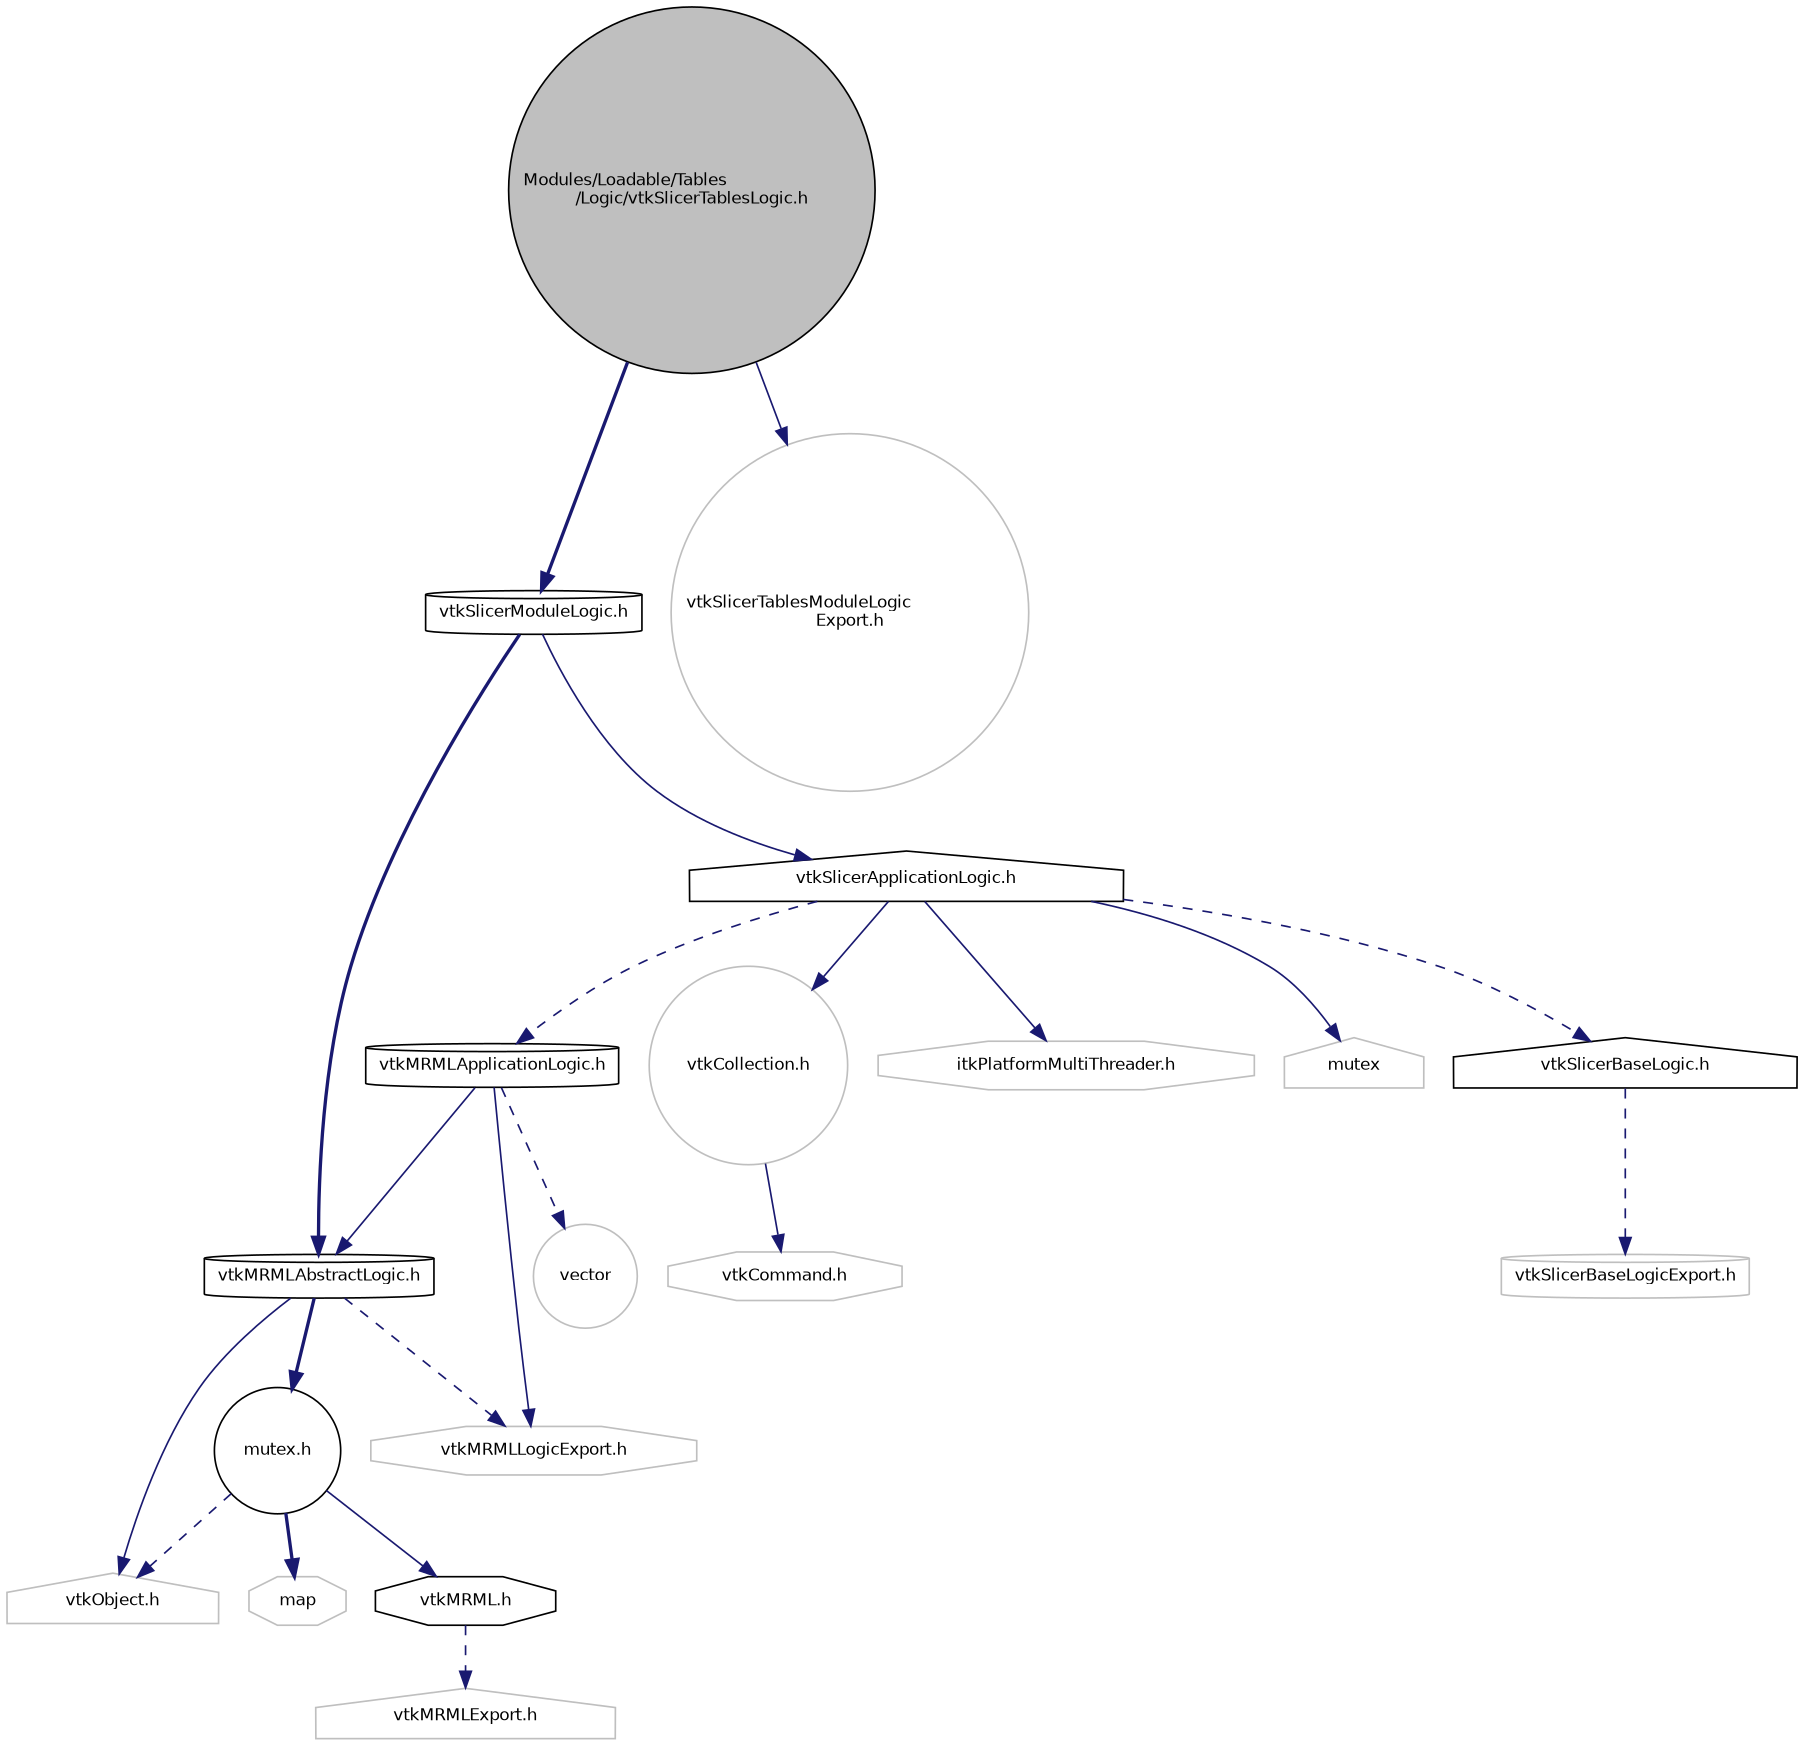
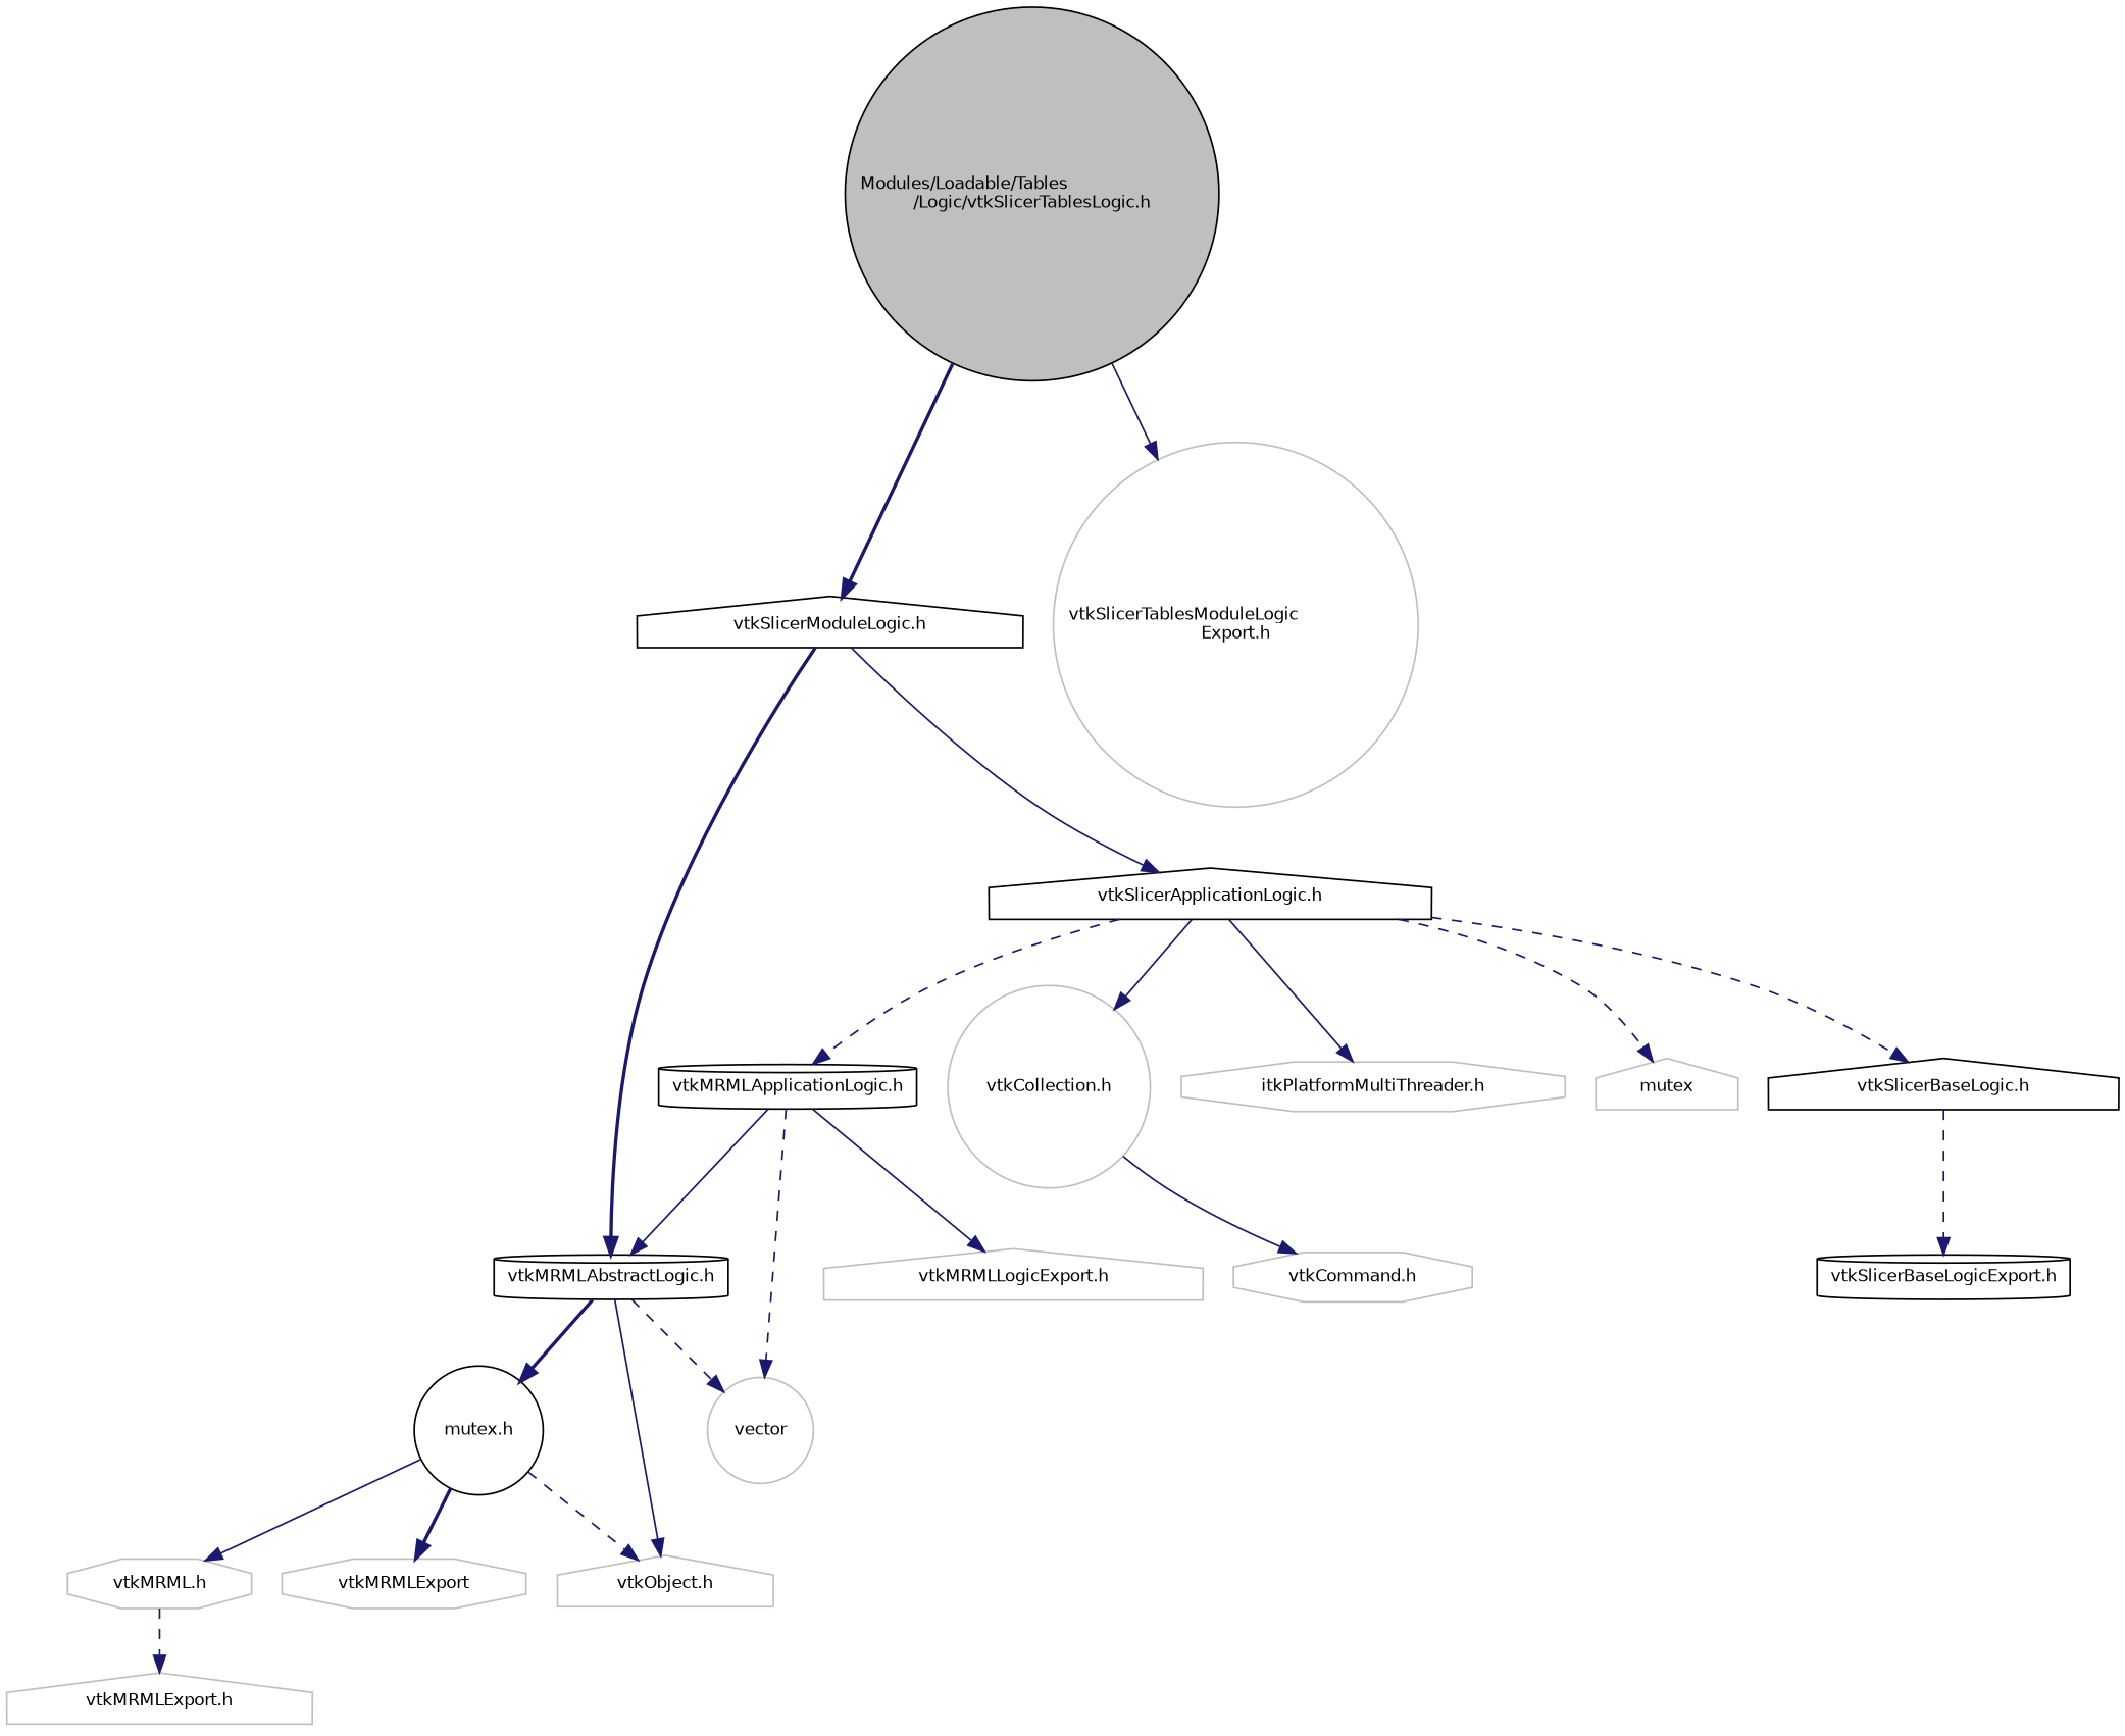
  digraph {
    node [color=grey75 fontname=Helvetica fontsize=10 shape=house]
    edge [color=midnightblue fontname=Helvetica fontsize=10 labelfontname=Helvetica labelfontsize=10 style=solid]
    n1 [color=black fillcolor=grey75 fontcolor=black height=0.2 label="Modules/Loadable/Tables\l/Logic/vtkSlicerTablesLogic.h" shape=circle style=filled width=0.4]
-   n2 [color=black height=0.2 label="vtkSlicerModuleLogic.h" shape=cylinder width=0.4]
+   n2 [color=black height=0.2 label="vtkSlicerModuleLogic.h" width=0.4]
    n3 [height=0.2 label="vtkSlicerTablesModuleLogic\lExport.h" shape=circle width=0.4]
    n4 [color=black height=0.2 label="vtkSlicerApplicationLogic.h" width=0.4]
    n5 [color=black height=0.2 label="vtkMRMLAbstractLogic.h" shape=cylinder width=0.4]
    n6 [color=black height=0.2 label="vtkSlicerBaseLogic.h" width=0.4]
    n7 [color=black height=0.2 label="vtkMRMLApplicationLogic.h" shape=cylinder width=0.4]
    n8 [height=0.2 label="vtkCollection.h" shape=circle width=0.4]
    n9 [height=0.2 label="itkPlatformMultiThreader.h" shape=octagon width=0.4]
    n10 [height=0.2 label=mutex width=0.4]
-   n11 [height=0.2 label="vtkMRMLLogicExport.h" shape=octagon width=0.4]
+   n11 [height=0.2 label="vtkMRMLLogicExport.h" width=0.4]
    n12 [color=black height=0.2 label="mutex.h" shape=circle width=0.4]
    n13 [height=0.2 label="vtkObject.h" width=0.4]
-   n14 [height=0.2 label="vtkSlicerBaseLogicExport.h" shape=cylinder width=0.4]
+   n14 [color=black height=0.2 label="vtkSlicerBaseLogicExport.h" shape=cylinder width=0.4]
    n15 [height=0.2 label=vector shape=circle width=0.4]
    n16 [height=0.2 label="vtkCommand.h" shape=octagon width=0.4]
-   n17 [color=black height=0.2 label="vtkMRML.h" shape=octagon width=0.4]
-   n18 [height=0.2 label=map shape=octagon width=0.4]
+   n17 [height=0.2 label="vtkMRML.h" shape=octagon width=0.4]
+   n18 [height=0.2 label=vtkMRMLExport shape=octagon width=0.4]
    n19 [height=0.2 label="vtkMRMLExport.h" width=0.4]
    n1 -> n2 [style=bold]
    n1 -> n3
    n2 -> n4
    n2 -> n5 [style=bold]
    n4 -> n6 [style=dashed]
    n4 -> n7 [style=dashed]
    n4 -> n8
    n4 -> n9
-   n4 -> n10
-   n5 -> n11 [style=dashed]
+   n4 -> n10 [style=dashed]
+   n5 -> n15 [style=dashed]
    n5 -> n12 [style=bold]
    n5 -> n13
    n6 -> n14 [style=dashed]
    n7 -> n5
    n7 -> n11
    n7 -> n15 [style=dashed]
    n8 -> n16
    n12 -> n13 [style=dashed]
    n12 -> n17
    n12 -> n18 [style=bold]
    n17 -> n19 [style=dashed]
  }
